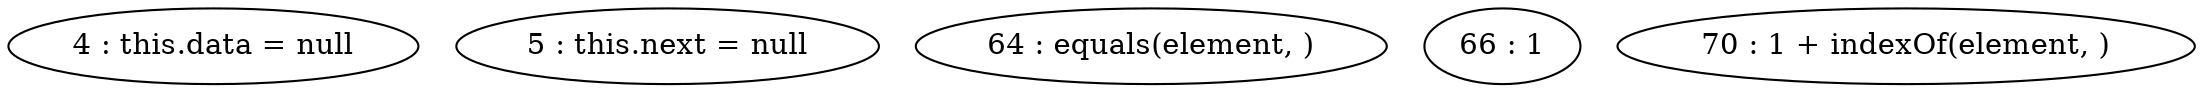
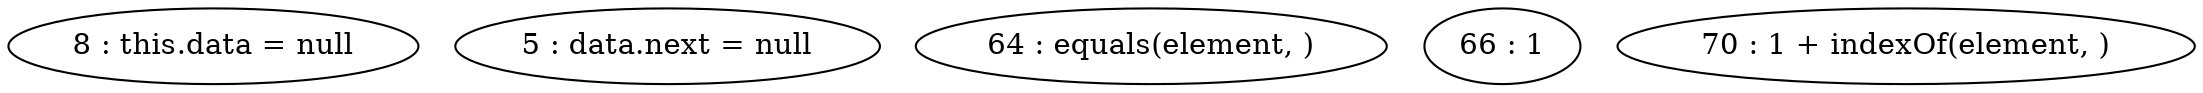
  digraph {
-   "4 : this.data = null"
-   "5 : this.next = null"
+   "4 : this.data = null" [label="8 : this.data = null"]
+   "5 : this.next = null" [label="5 : data.next = null"]
    "64 : equals(element, )"
    "66 : 1"
    "70 : 1 + indexOf(element, )"
  }
